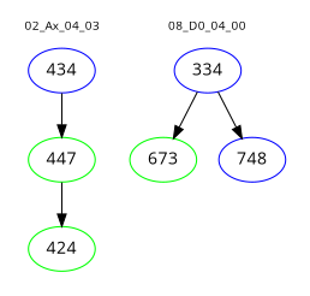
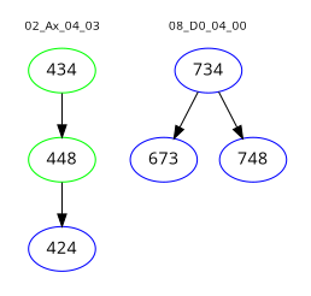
  digraph {
    fontname="Open Sans"
    node [color=blue fontname="Open Sans"]
    edge [color=black fontname="Open Sans"]
-   n1 [label=434]
-   n2 [color=green label=424]
-   n3 [color=green label=447]
-   n4 [label=334]
-   n5 [color=green label=673]
+   n1 [color=green label=434]
+   n2 [label=424]
+   n3 [color=green label=448]
+   n4 [label=734]
+   n5 [label=673]
    n6 [label=748]
    subgraph cluster_1 {
      color=white
      fontsize=10
      label="02_Ax_04_03"
      n1
      n2
      n3
    }
    subgraph cluster_2 {
      color=white
      fontsize=10
      label="08_D0_04_00"
      n4
      n5
      n6
    }
    n1 -> n3
    n3 -> n2
    n4 -> n5
    n4 -> n6
  }
